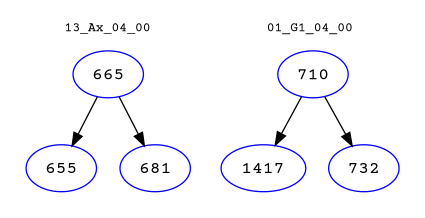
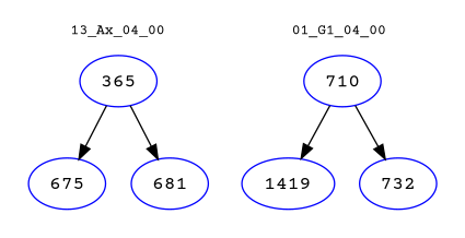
  digraph {
    fontname="Courier Prime"
    node [color=blue fontname="Courier Prime"]
    edge [color=black fontname="Courier Prime"]
-   n1 [label=665]
-   n2 [label=655]
+   n1 [label=365]
+   n2 [label=675]
    n3 [label=681]
    n4 [label=710]
-   n5 [label=1417]
+   n5 [label=1419]
    n6 [label=732]
    subgraph cluster_1 {
      color=white
      fontsize=10
      label="13_Ax_04_00"
      n1
      n2
      n3
    }
    subgraph cluster_2 {
      color=white
      fontsize=10
      label="01_G1_04_00"
      n4
      n5
      n6
    }
    n1 -> n2
    n1 -> n3
    n4 -> n5
    n4 -> n6
  }
